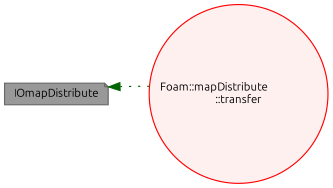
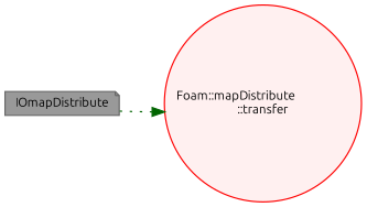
  digraph {
    rankdir=LR
    fontname=Ubuntu
    node [fontname=Ubuntu fontsize=10 style=filled]
    n1 [color=gray40 fillcolor=grey60 fontcolor=black height=0.2 label=IOmapDistribute shape=note width=0.4]
    n2 [color=red fillcolor="#FFF0F0" height=0.2 label="Foam::mapDistribute\l::transfer" shape=circle width=0.4]
-   n2 -> n1 [color=darkgreen fontname=Ubuntu fontsize=10 labelfontname=Helvetica labelfontsize=10 style=dotted]
+   n1 -> n2 [color=darkgreen fontname=Ubuntu fontsize=10 labelfontname=Helvetica labelfontsize=10 style=dotted]
  }
